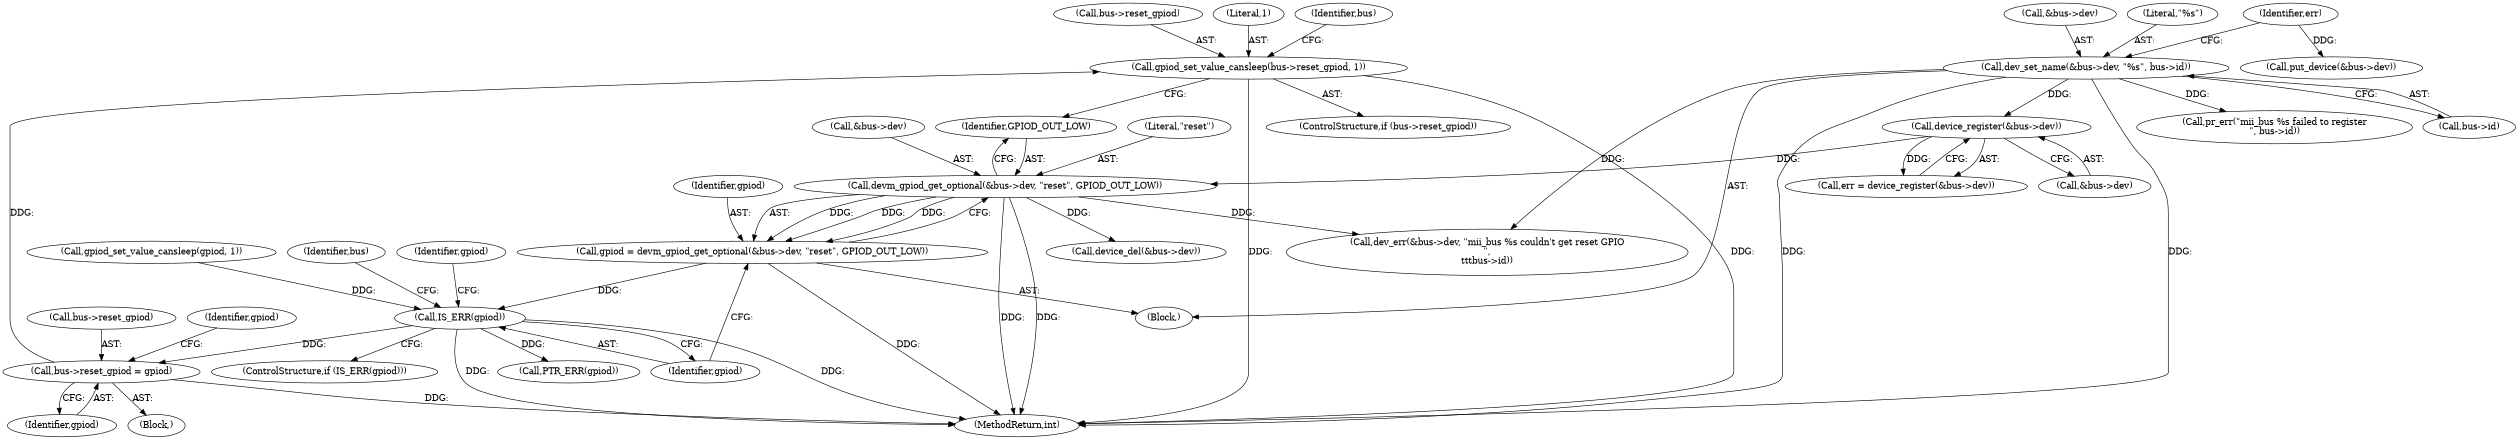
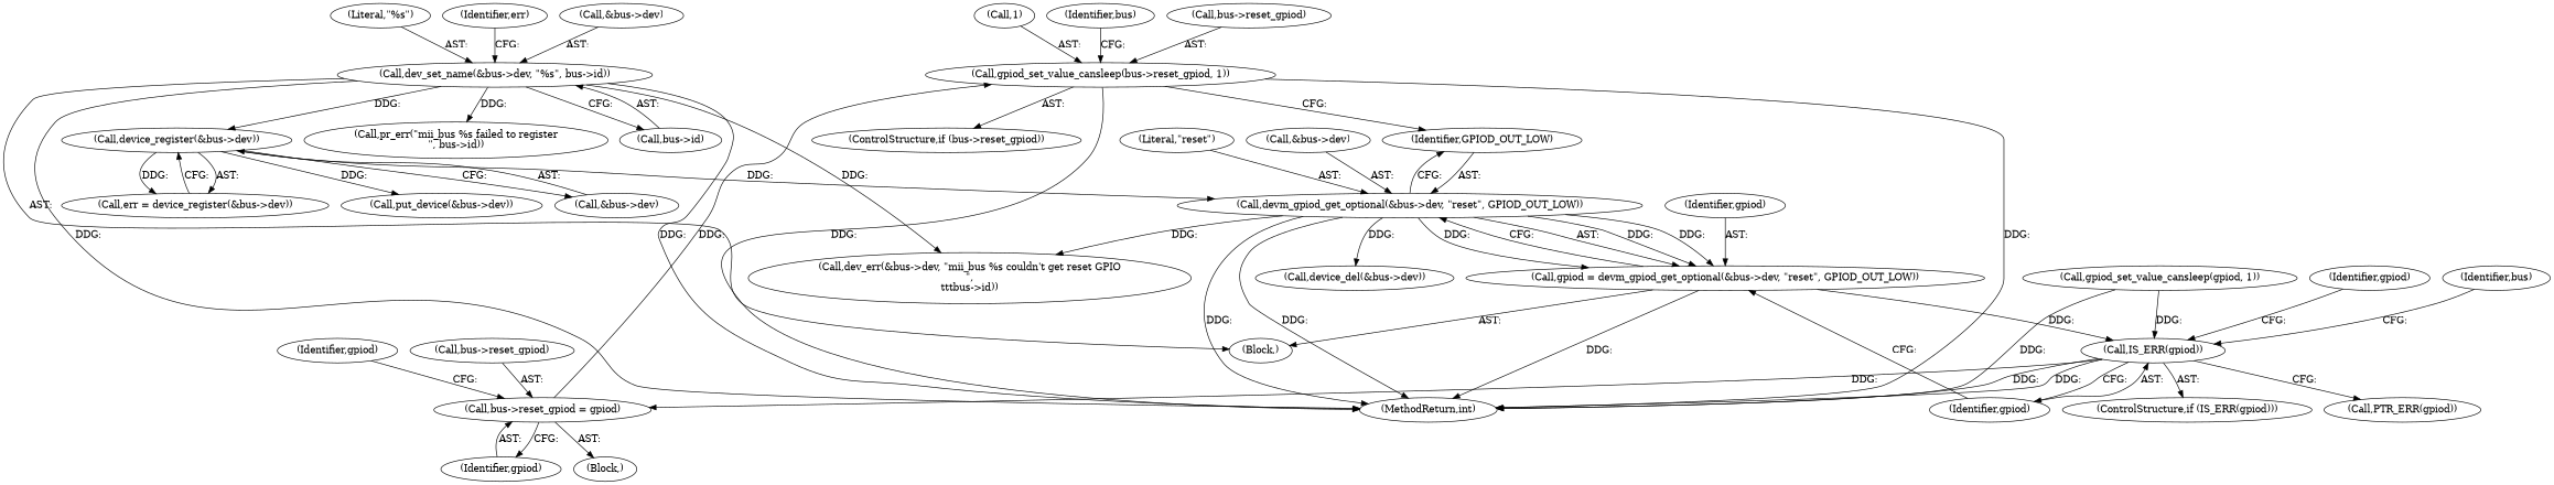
  digraph {
    n1 [label="(Call,gpiod_set_value_cansleep(bus->reset_gpiod, 1))"]
    n2 [label="(ControlStructure,if (bus->reset_gpiod))"]
    n3 [label="(MethodReturn,int)"]
    n4 [label="(Identifier,GPIOD_OUT_LOW)"]
-   n5 [label="(Literal,1)"]
+   n5 [label="(Call,1)"]
    n6 [label="(Call,bus->reset_gpiod = gpiod)"]
    n7 [label="(Identifier,gpiod)"]
    n8 [label="(Block,)"]
    n9 [label="(Call,IS_ERR(gpiod))"]
    n10 [label="(Identifier,gpiod)"]
    n11 [label="(ControlStructure,if (IS_ERR(gpiod)))"]
    n12 [label="(Call,PTR_ERR(gpiod))"]
    n13 [label="(Call,gpiod = devm_gpiod_get_optional(&bus->dev, \"reset\", GPIOD_OUT_LOW))"]
    n14 [label="(Call,gpiod_set_value_cansleep(gpiod, 1))"]
    n15 [label="(Call,devm_gpiod_get_optional(&bus->dev, \"reset\", GPIOD_OUT_LOW))"]
    n16 [label="(Block,)"]
    n17 [label="(Call,device_del(&bus->dev))"]
    n18 [label="(Call,dev_err(&bus->dev, \"mii_bus %s couldn't get reset GPIO\n\",\n\t\t\tbus->id))"]
    n19 [label="(Call,device_register(&bus->dev))"]
    n20 [label="(Call,&bus->dev)"]
    n21 [label="(Call,err = device_register(&bus->dev))"]
    n22 [label="(Call,put_device(&bus->dev))"]
    n23 [label="(Call,dev_set_name(&bus->dev, \"%s\", bus->id))"]
    n24 [label="(Call,pr_err(\"mii_bus %s failed to register\n\", bus->id))"]
    n25 [label="(Call,bus->id)"]
    n26 [label="(Identifier,bus)"]
    n27 [label="(Literal,\"reset\")"]
    n28 [label="(Literal,\"%s\")"]
    n29 [label="(Identifier,gpiod)"]
    n30 [label="(Identifier,err)"]
    n31 [label="(Call,&bus->dev)"]
    n32 [label="(Call,&bus->dev)"]
    n33 [label="(Identifier,gpiod)"]
    n34 [label="(Call,bus->reset_gpiod)"]
    n35 [label="(Call,bus->reset_gpiod)"]
    n36 [label="(Identifier,bus)"]
    n37 [label="(Identifier,gpiod)"]
    n1 -> n2 [label="AST: "]
    n1 -> n3 [label="DDG: "]
    n1 -> n3 [label="DDG: "]
    n1 -> n4 [label="CFG: "]
    n4 -> n15 [label="AST: "]
    n5 -> n1 [label="AST: "]
    n6 -> n1 [label="DDG: "]
-   n6 -> n3 [label="DDG: "]
+   n14 -> n3 [label="DDG: "]
    n6 -> n7 [label="CFG: "]
    n6 -> n8 [label="AST: "]
    n7 -> n6 [label="AST: "]
    n9 -> n3 [label="DDG: "]
    n9 -> n3 [label="DDG: "]
    n9 -> n6 [label="DDG: "]
    n9 -> n10 [label="CFG: "]
-   n9 -> n11 [label="CFG: "]
-   n9 -> n12 [label="DDG: "]
+   n9 -> n11 [label="AST: "]
+   n9 -> n12 [label="CFG: "]
    n10 -> n9 [label="AST: "]
    n10 -> n13 [label="CFG: "]
    n13 -> n3 [label="DDG: "]
    n13 -> n9 [label="DDG: "]
    n13 -> n15 [label="CFG: "]
    n13 -> n16 [label="AST: "]
    n14 -> n9 [label="DDG: "]
    n15 -> n3 [label="DDG: "]
    n15 -> n3 [label="DDG: "]
    n15 -> n4 [label="CFG: "]
    n15 -> n13 [label="AST: "]
    n15 -> n13 [label="DDG: "]
    n15 -> n13 [label="DDG: "]
    n15 -> n13 [label="DDG: "]
    n15 -> n17 [label="DDG: "]
    n15 -> n18 [label="DDG: "]
    n19 -> n15 [label="DDG: "]
    n19 -> n20 [label="CFG: "]
    n19 -> n21 [label="AST: "]
    n19 -> n21 [label="DDG: "]
-   n30 -> n22 [label="DDG: "]
+   n19 -> n22 [label="DDG: "]
    n20 -> n19 [label="AST: "]
    n21 -> n19 [label="CFG: "]
    n23 -> n3 [label="DDG: "]
    n23 -> n3 [label="DDG: "]
    n23 -> n16 [label="AST: "]
    n23 -> n18 [label="DDG: "]
    n23 -> n19 [label="DDG: "]
    n23 -> n24 [label="DDG: "]
    n23 -> n25 [label="CFG: "]
    n25 -> n23 [label="AST: "]
    n26 -> n1 [label="CFG: "]
    n27 -> n15 [label="AST: "]
    n28 -> n23 [label="AST: "]
    n29 -> n13 [label="AST: "]
    n30 -> n23 [label="CFG: "]
    n31 -> n15 [label="AST: "]
    n32 -> n23 [label="AST: "]
    n33 -> n6 [label="CFG: "]
    n34 -> n1 [label="AST: "]
    n35 -> n6 [label="AST: "]
    n36 -> n9 [label="CFG: "]
    n37 -> n9 [label="CFG: "]
  }
